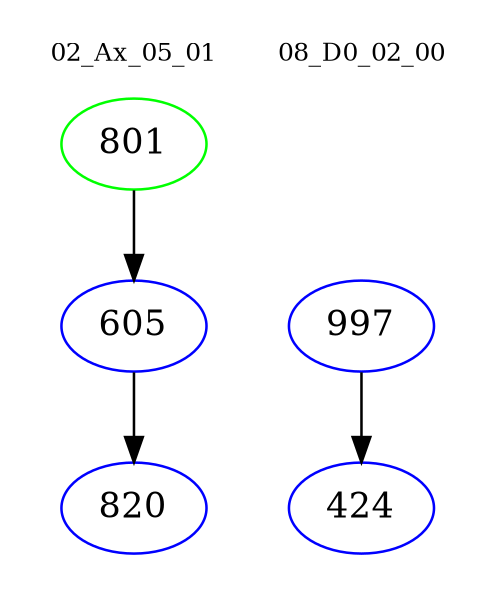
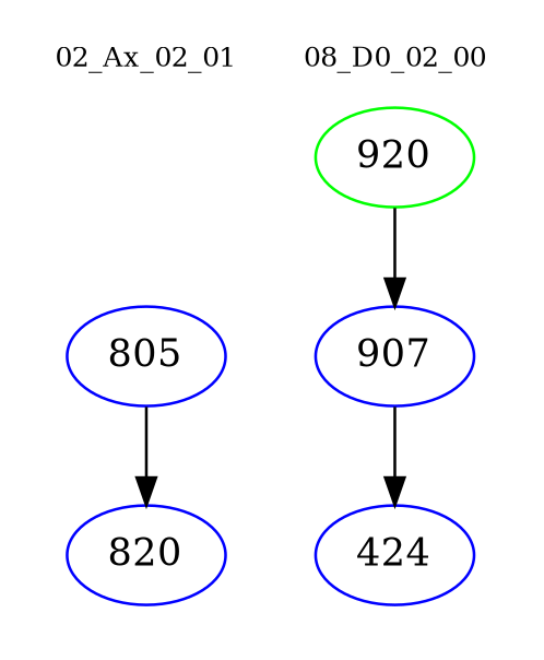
  digraph {
    node [color=blue]
    edge [color=black]
-   n1 [color=green label=801]
-   n2 [label=605]
+   n2 [label=805]
    n3 [label=820]
-   n5 [label=997]
+   n4 [color=green label=920]
+   n5 [label=907]
    n6 [label=424]
    subgraph cluster_1 {
      color=white
      fontsize=10
-     label="02_Ax_05_01"
-     n1
+     label="02_Ax_02_01"
      n2
      n3
    }
    subgraph cluster_2 {
      color=white
      fontsize=10
      label="08_D0_02_00"
+     n4
      n5
      n6
    }
-   n1 -> n2
    n2 -> n3
+   n4 -> n5
    n5 -> n6
  }
